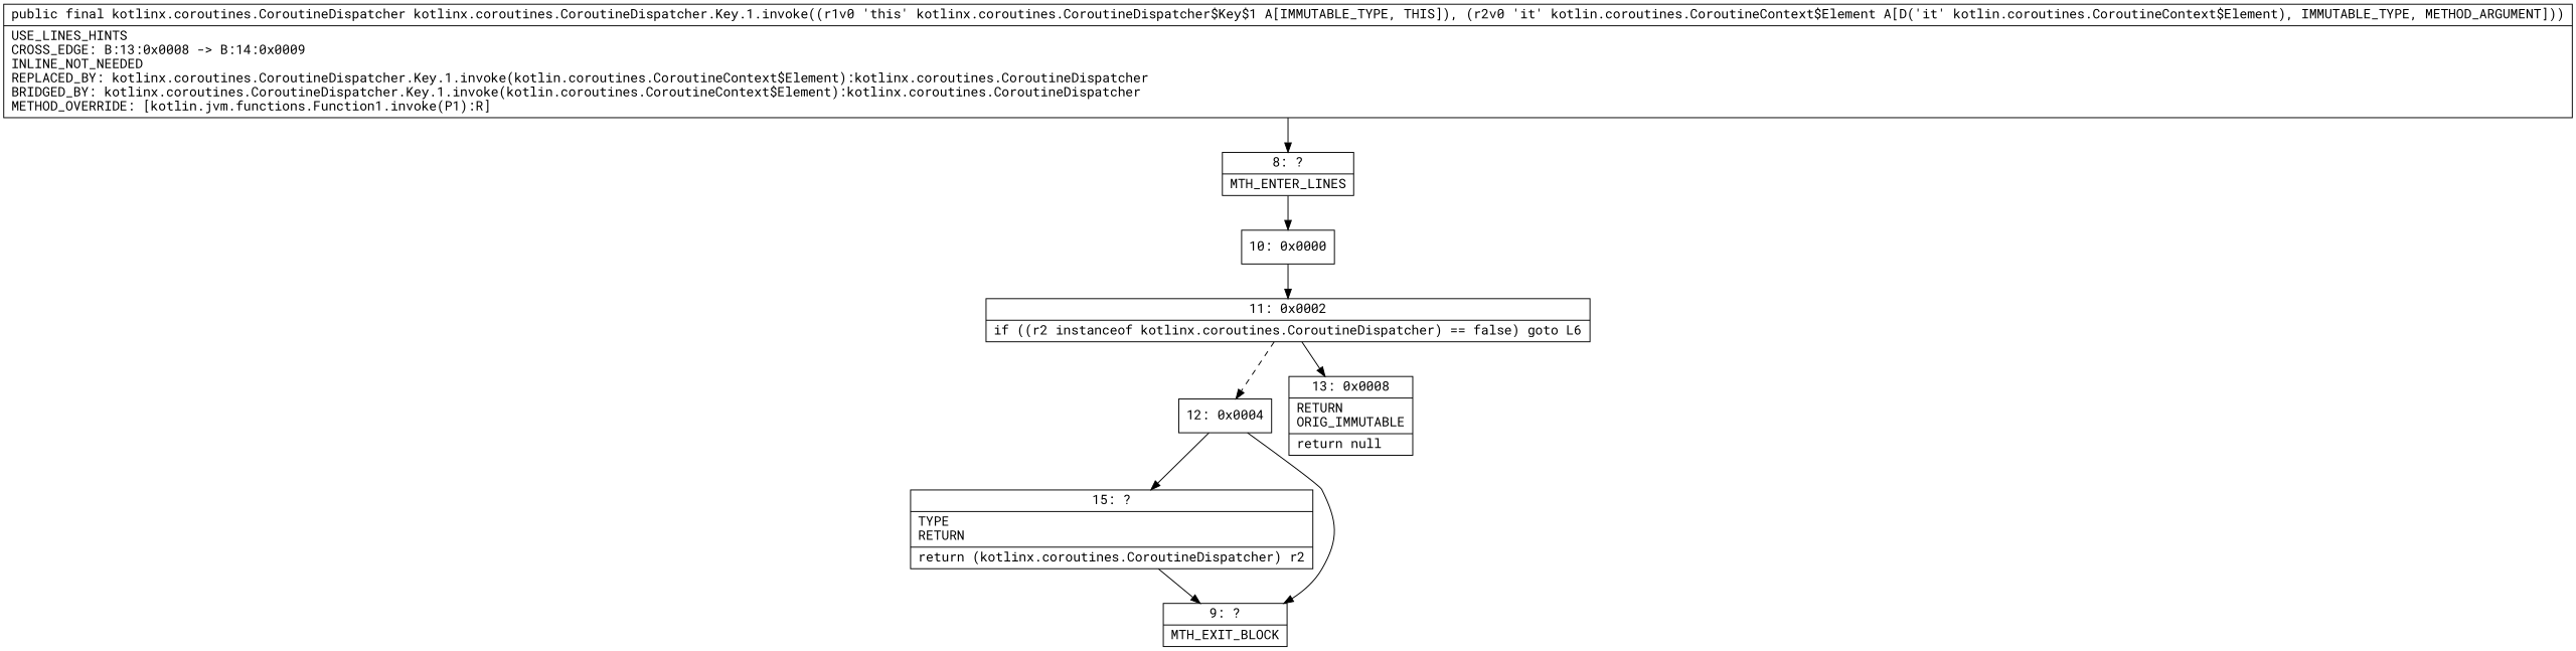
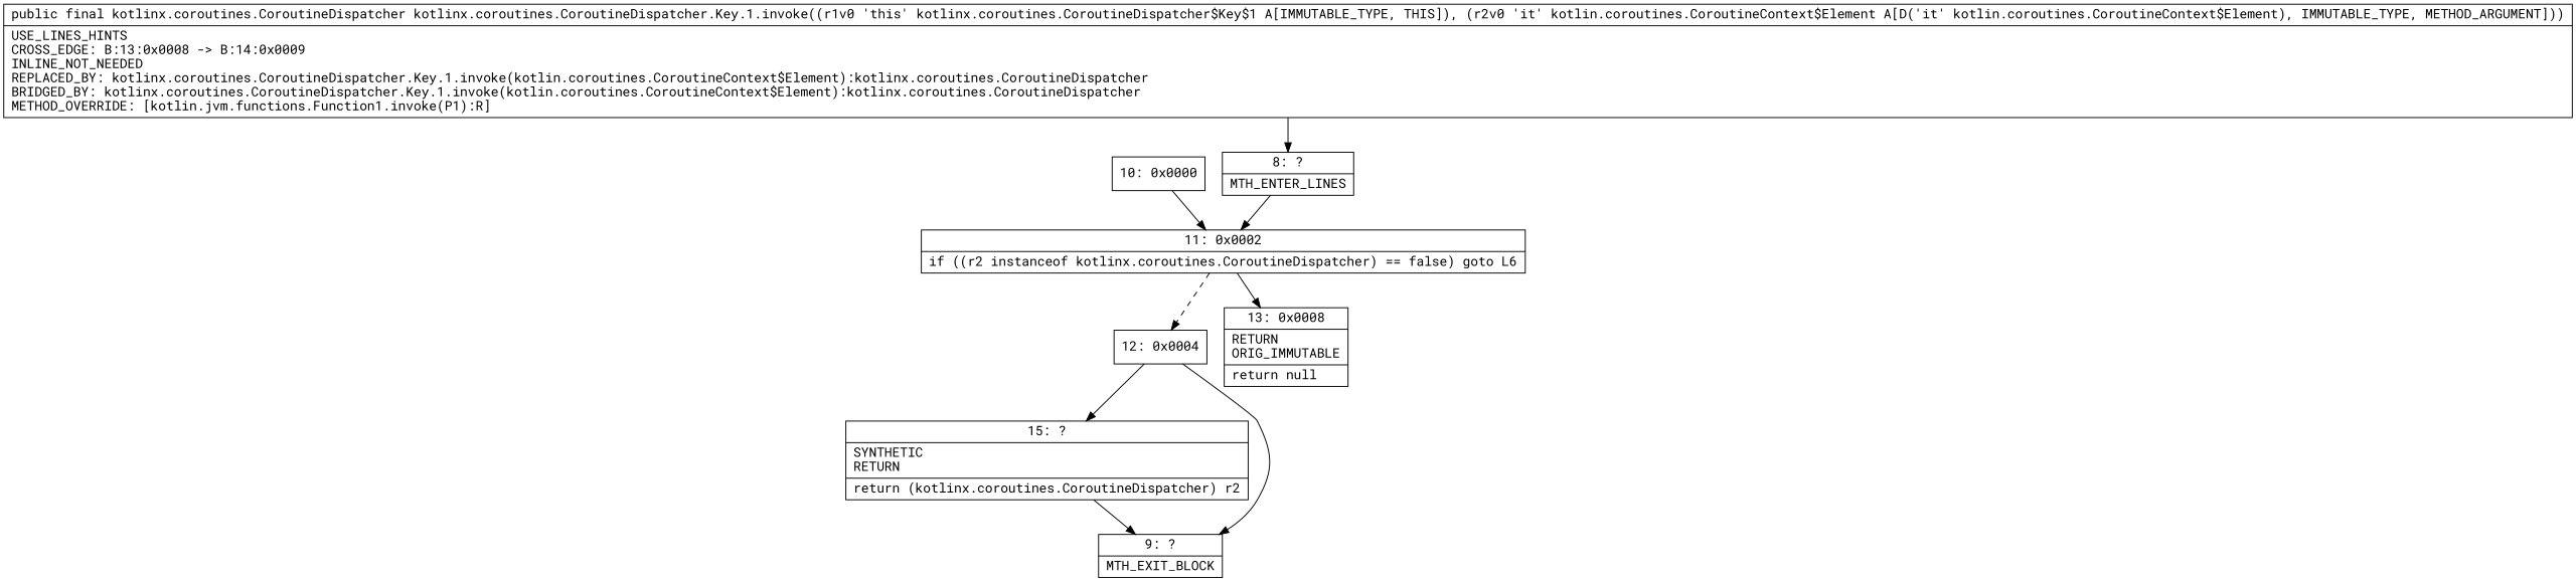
  digraph {
    fontname="Roboto Mono"
    node [fontname="Roboto Mono" shape=record]
    edge [fontname="Roboto Mono"]
    n1 [label="{8\:\ ?|MTH_ENTER_LINES\l}"]
    n2 [label="{10\:\ 0x0000}"]
    n3 [label="{11\:\ 0x0002|if ((r2 instanceof kotlinx.coroutines.CoroutineDispatcher) == false) goto L6\l}"]
    n4 [label="{12\:\ 0x0004}"]
    n5 [label="{13\:\ 0x0008|RETURN\lORIG_IMMUTABLE\l|return null\l}"]
-   n6 [label="{15\:\ ?|TYPE\lRETURN\l|return (kotlinx.coroutines.CoroutineDispatcher) r2\l}"]
+   n6 [label="{15\:\ ?|SYNTHETIC\lRETURN\l|return (kotlinx.coroutines.CoroutineDispatcher) r2\l}"]
    n7 [label="{9\:\ ?|MTH_EXIT_BLOCK\l}"]
    n8 [label="{public final kotlinx.coroutines.CoroutineDispatcher kotlinx.coroutines.CoroutineDispatcher.Key.1.invoke((r1v0 'this' kotlinx.coroutines.CoroutineDispatcher$Key$1 A[IMMUTABLE_TYPE, THIS]), (r2v0 'it' kotlin.coroutines.CoroutineContext$Element A[D('it' kotlin.coroutines.CoroutineContext$Element), IMMUTABLE_TYPE, METHOD_ARGUMENT]))  | USE_LINES_HINTS\lCROSS_EDGE: B:13:0x0008 \-\> B:14:0x0009\lINLINE_NOT_NEEDED\lREPLACED_BY: kotlinx.coroutines.CoroutineDispatcher.Key.1.invoke(kotlin.coroutines.CoroutineContext$Element):kotlinx.coroutines.CoroutineDispatcher\lBRIDGED_BY: kotlinx.coroutines.CoroutineDispatcher.Key.1.invoke(kotlin.coroutines.CoroutineContext$Element):kotlinx.coroutines.CoroutineDispatcher\lMETHOD_OVERRIDE: [kotlin.jvm.functions.Function1.invoke(P1):R]\l}"]
-   n1 -> n2
+   n1 -> n3
    n2 -> n3
    n3 -> n4 [style=dashed]
    n3 -> n5
    n4 -> n6
    n4 -> n7
    n6 -> n7
    n8 -> n1
  }
